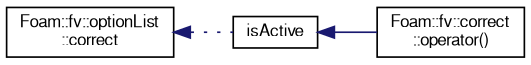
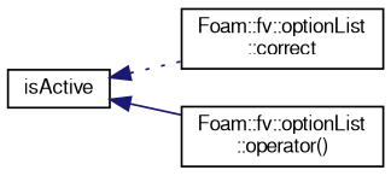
  digraph {
    rankdir=LR
    node [color=black fillcolor=white fontname=FreeSans fontsize=10 shape=record style=filled]
    edge [color=midnightblue dir=back fontname=FreeSans fontsize=10 labelfontname=FreeSans labelfontsize=10]
    n1 [fontcolor=black height=0.2 label=isActive width=0.4]
    n2 [height=0.2 label="Foam::fv::optionList\l::correct" width=0.4]
-   n3 [height=0.2 label="Foam::fv::correct\l::operator()" width=0.4]
-   n2 -> n1 [style=dotted]
+   n3 [height=0.2 label="Foam::fv::optionList\l::operator()" width=0.4]
+   n1 -> n2 [style=dotted]
    n1 -> n3 [style=solid]
  }
